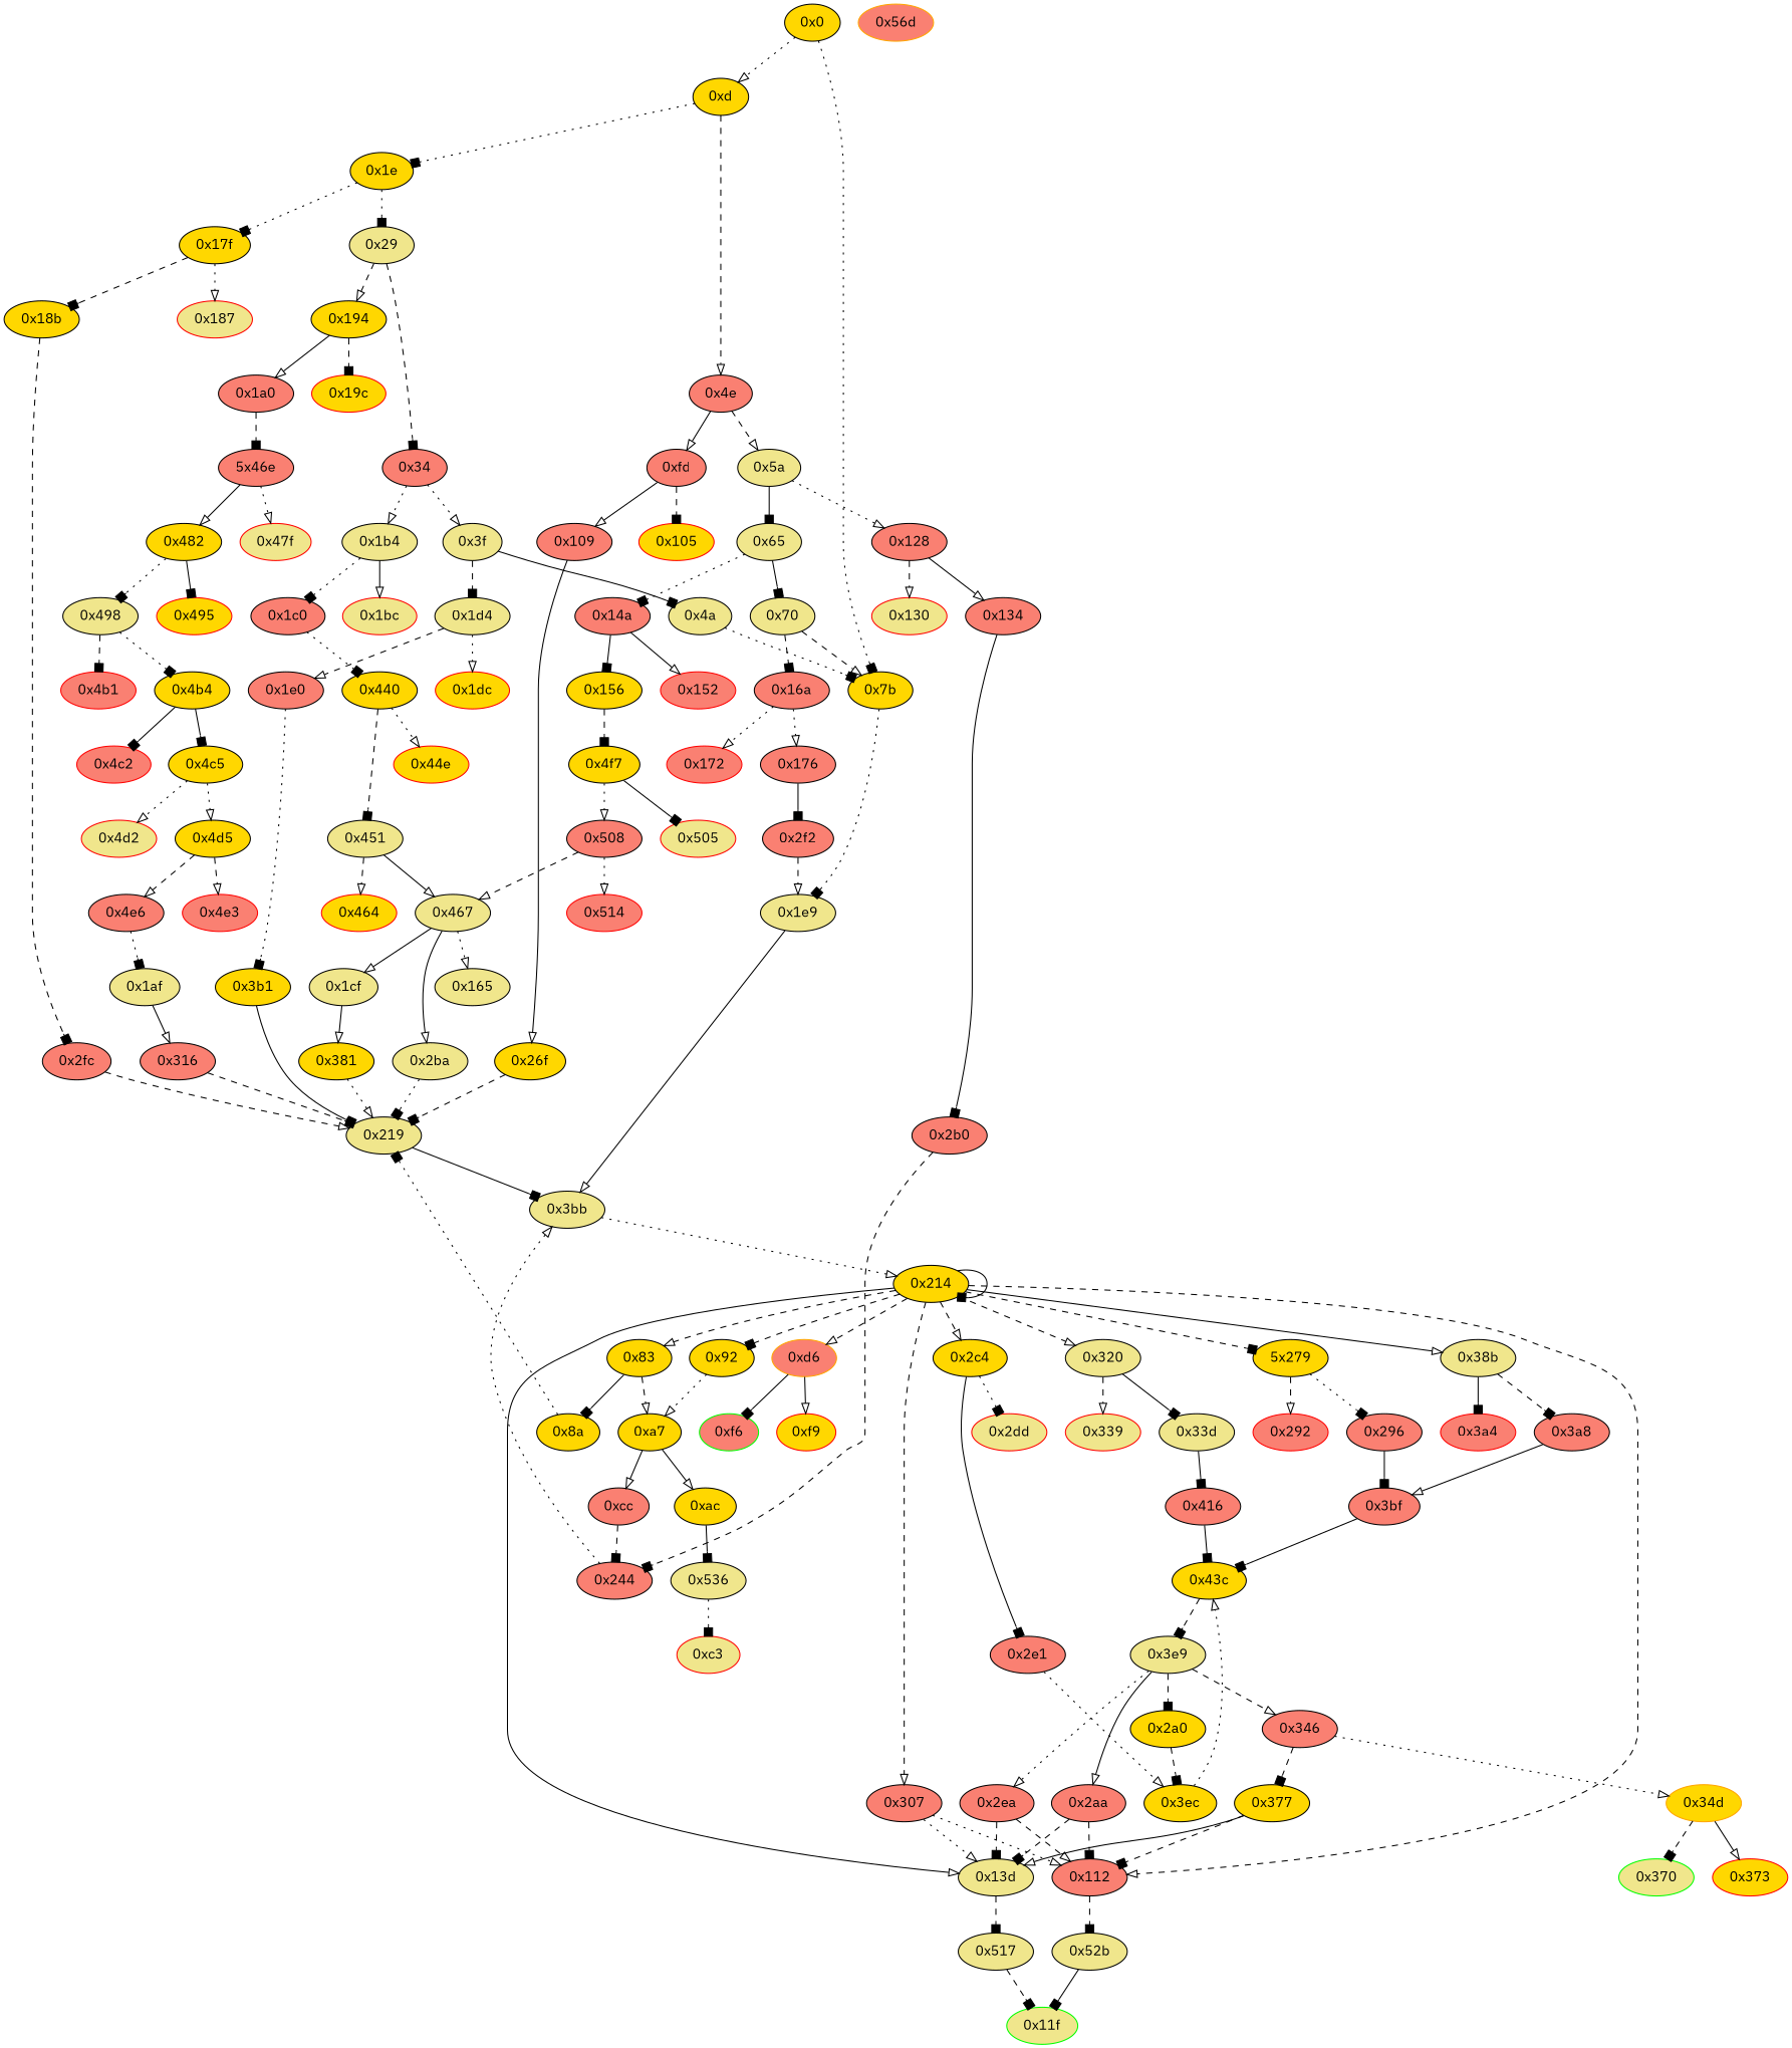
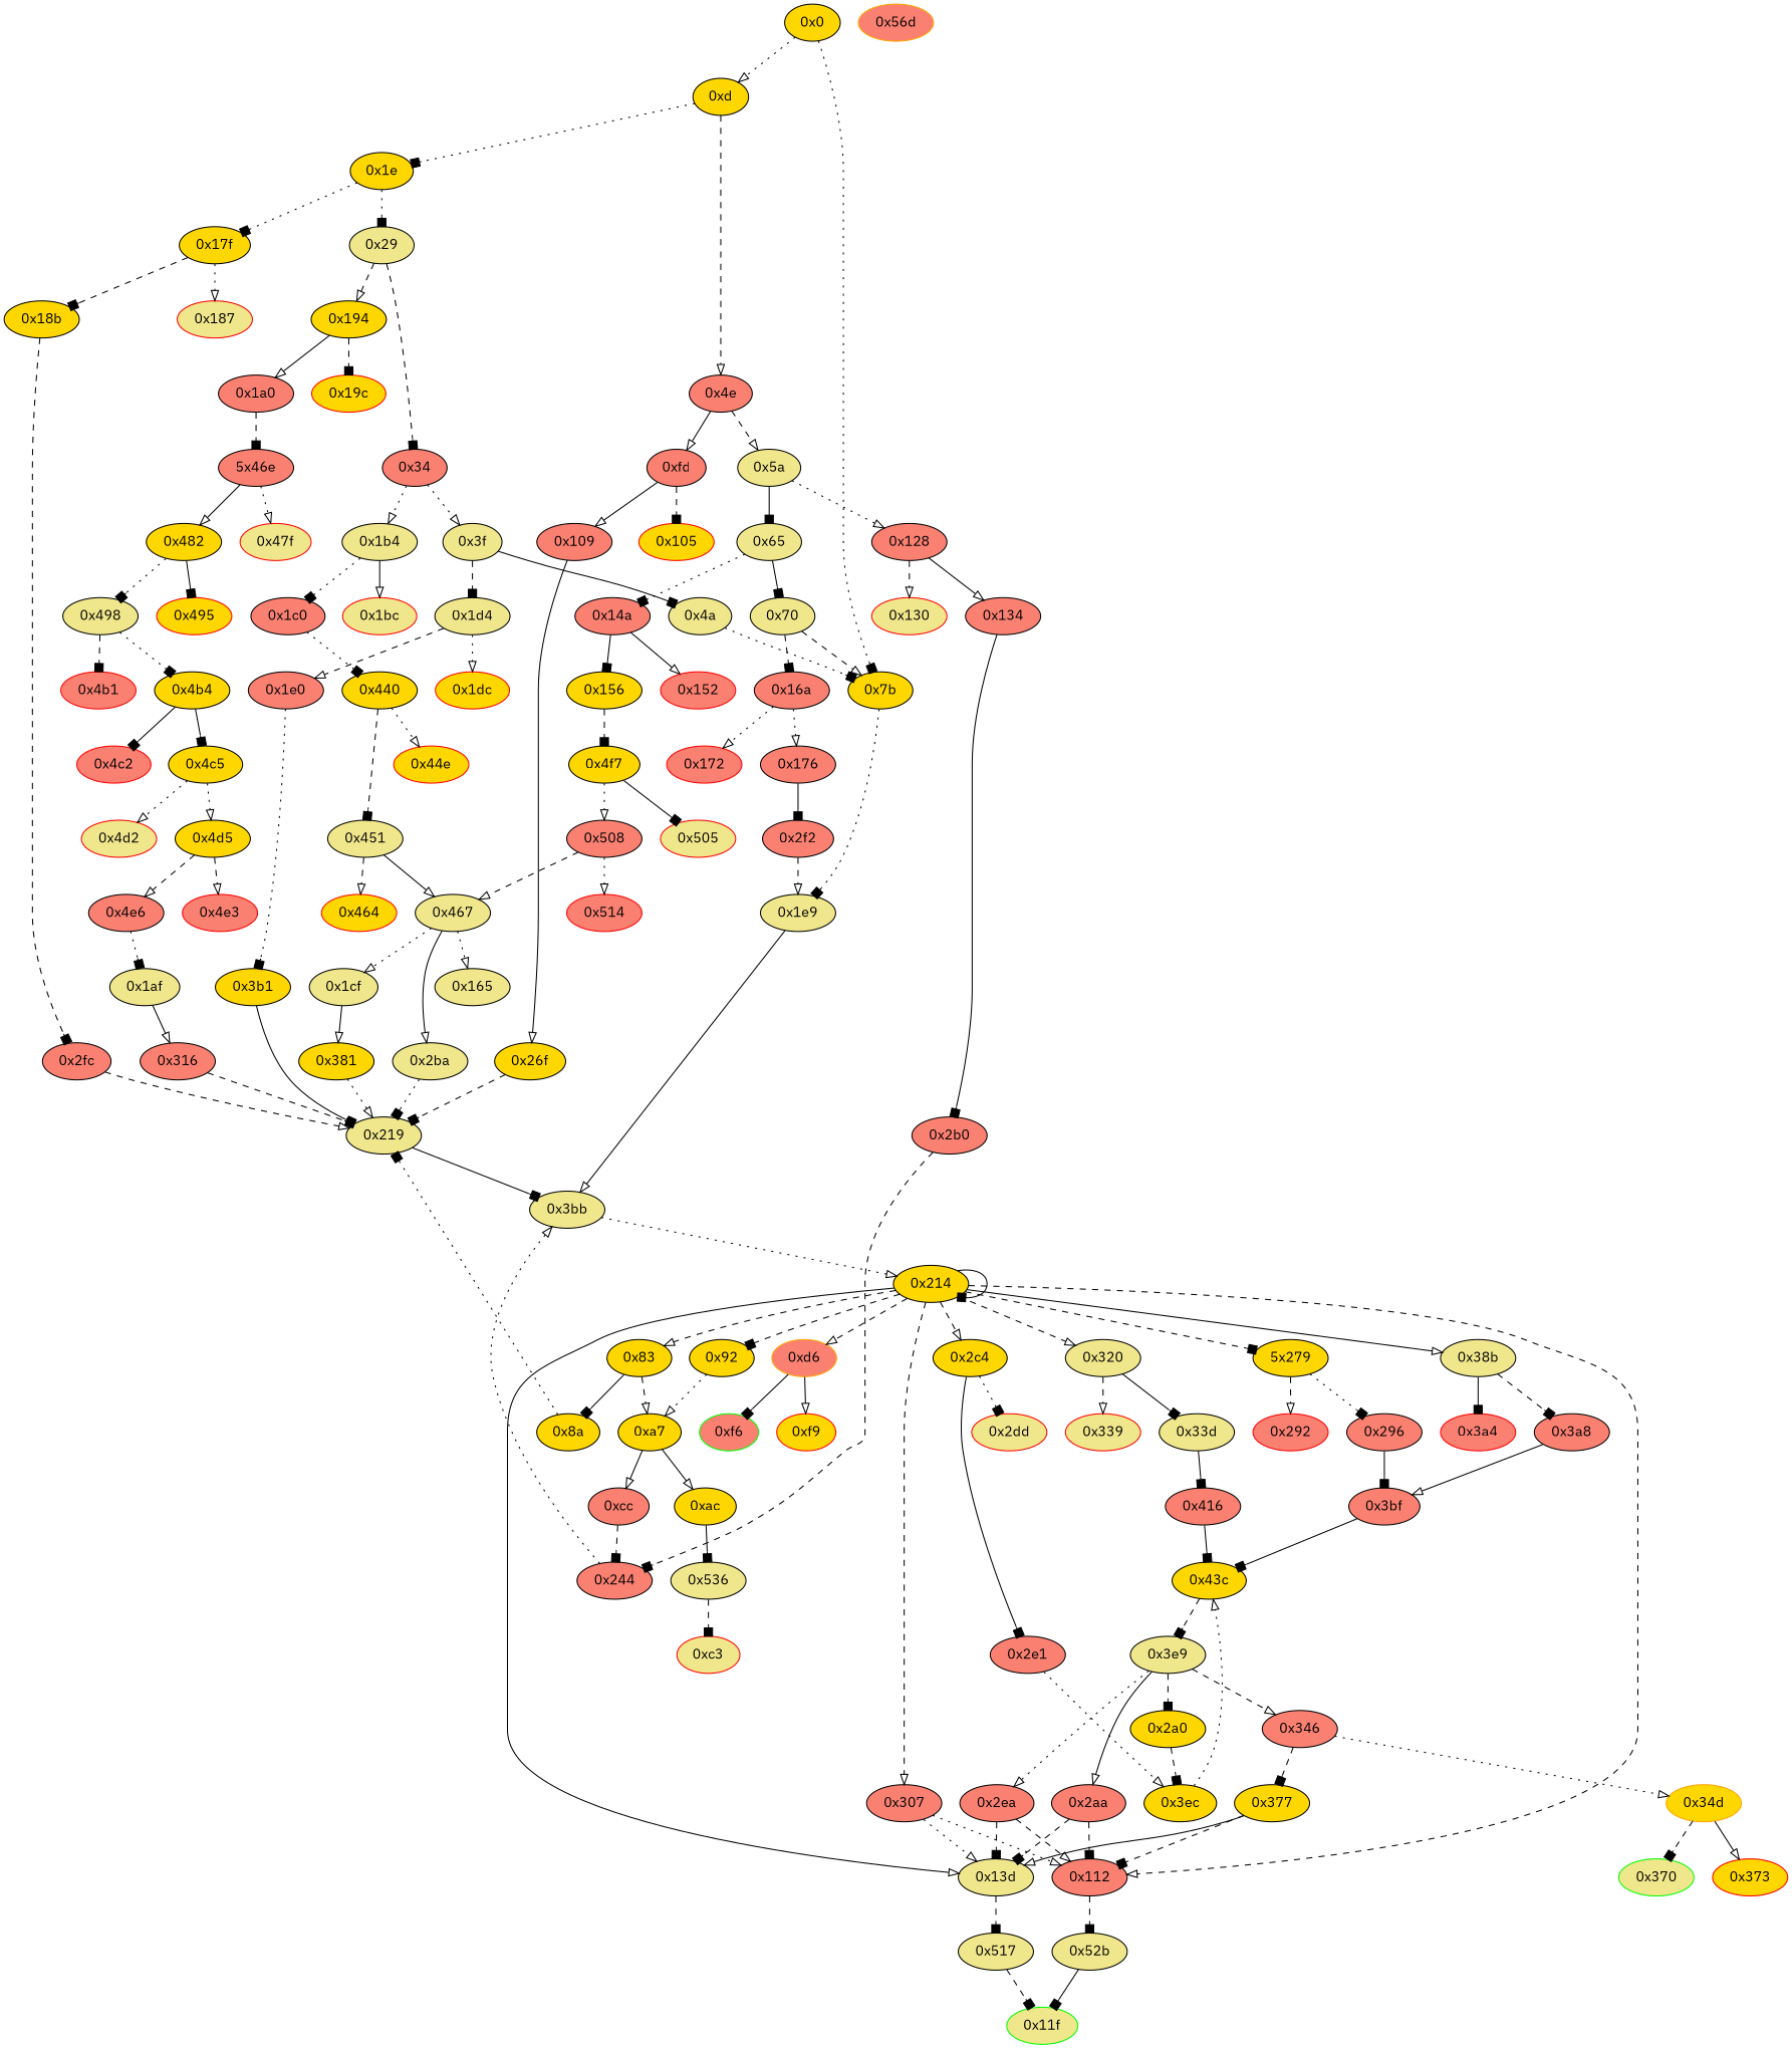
  digraph {
    fontname="IBM Plex Sans"
    node [fillcolor=salmon fontname="IBM Plex Sans" style=filled]
    edge [arrowhead=box fontname="IBM Plex Sans" style=dashed]
    "0x440" [fillcolor=gold]
    "0x451" [fillcolor=khaki]
    "0x44e" [color=red fillcolor=gold]
    "0x464" [color=red fillcolor=gold]
    "0x467" [fillcolor=khaki]
    "0xcc"
    "0x244"
    "0x3bb" [fillcolor=khaki]
    "0x152" [color=red]
    "0x14a"
    "0x156" [fillcolor=gold]
    "0x4f7" [fillcolor=gold]
    "0xd" [fillcolor=gold]
    "0x1e" [fillcolor=gold]
    "0x4e"
    "0x17f" [fillcolor=gold]
    "0x29" [fillcolor=khaki]
    "0xfd"
    "0x5a" [fillcolor=khaki]
    "0xd6" [color=orange]
    "0xf9" [color=red fillcolor=gold]
    "0xf6" [color=green]
    "0x219" [fillcolor=khaki]
    "0x2fc"
    "0x18b" [fillcolor=gold]
    "0x187" [color=red fillcolor=khaki]
    "0x3e9" [fillcolor=khaki]
    "0x2aa"
    "0x346"
    "0x2ea"
    "0x2a0" [fillcolor=gold]
    "0x13d" [fillcolor=khaki]
    "0x112"
    "0x377" [fillcolor=gold]
    "0x34d" [color=orange fillcolor=gold]
    "0x3ec" [fillcolor=gold]
    "0x536" [fillcolor=khaki]
    "0xc3" [color=red fillcolor=khaki]
    "0x0" [fillcolor=gold]
    "0x7b" [fillcolor=gold]
    "0x1e9" [fillcolor=khaki]
    "0x4c5" [fillcolor=gold]
    "0x4d2" [color=red fillcolor=khaki]
    "0x4d5" [fillcolor=gold]
    "0x4e6"
    "0x4e3" [color=red]
    "0x172" [color=red]
    "0x16a"
    "0x176"
    "0x2f2"
    "0x83" [fillcolor=gold]
    "0xa7" [fillcolor=gold]
    "0x8a" [fillcolor=gold]
    "0xac" [fillcolor=gold]
    "0x4c2" [color=red]
    "0x92" [fillcolor=gold]
    "0x214" [fillcolor=gold]
    "0x307"
    "0x320" [fillcolor=khaki]
    n60 [fillcolor=gold label="5x279"]
    "0x38b" [fillcolor=khaki]
    "0x2c4" [fillcolor=gold]
    "0x2ba" [fillcolor=khaki]
    "0x165" [fillcolor=khaki]
    "0x1cf" [fillcolor=khaki]
    "0x517" [fillcolor=khaki]
    "0x52b" [fillcolor=khaki]
    n68 [label="5x46e"]
    "0x47f" [color=red fillcolor=khaki]
    "0x482" [fillcolor=gold]
    "0x495" [color=red fillcolor=gold]
    "0x498" [fillcolor=khaki]
    "0x3a4" [color=red]
    "0x1b4" [fillcolor=khaki]
    "0x1c0"
    "0x1bc" [color=red fillcolor=khaki]
    "0x26f" [fillcolor=gold]
    "0x3b1" [fillcolor=gold]
    "0x1e0"
    "0x370" [color=green fillcolor=khaki]
    "0x1af" [fillcolor=khaki]
    "0x316"
    "0x339" [color=red fillcolor=khaki]
    "0x33d" [fillcolor=khaki]
    "0x416"
    "0x505" [color=red fillcolor=khaki]
    "0x508"
    "0x11f" [color=green fillcolor=khaki]
    "0x43c" [fillcolor=gold]
    "0x4b1" [color=red]
    "0x373" [color=red fillcolor=gold]
    "0x130" [color=red fillcolor=khaki]
    "0x128"
    "0x134"
    "0x2b0"
    "0x4b4" [fillcolor=gold]
    "0x296"
    "0x292" [color=red]
    "0x3a8"
    "0x2dd" [color=red fillcolor=khaki]
    "0x2e1"
    "0x4a" [fillcolor=khaki]
    "0x3bf"
    "0x1d4" [fillcolor=khaki]
    "0x1dc" [color=red fillcolor=gold]
    "0x194" [fillcolor=gold]
    "0x34"
    "0x1a0"
    "0x19c" [color=red fillcolor=gold]
    "0x3f" [fillcolor=khaki]
    "0x105" [color=red fillcolor=gold]
    "0x109"
    "0x381" [fillcolor=gold]
    "0x514" [color=red]
    "0x65" [fillcolor=khaki]
    "0x70" [fillcolor=khaki]
    "0x56d" [color=orange]
    "0x440" -> "0x451"
    "0x440" -> "0x44e" [arrowhead=onormal style=dotted]
    "0x451" -> "0x464" [arrowhead=onormal]
    "0x451" -> "0x467" [arrowhead=onormal style=solid]
    "0x467" -> "0x2ba" [arrowhead=onormal style=solid]
    "0x467" -> "0x165" [arrowhead=onormal style=dotted]
-   "0x467" -> "0x1cf" [arrowhead=onormal style=solid]
+   "0x467" -> "0x1cf" [arrowhead=onormal style=dotted]
    "0xcc" -> "0x244"
    "0x244" -> "0x3bb" [arrowhead=onormal style=dotted]
    "0x3bb" -> "0x214" [arrowhead=onormal style=dotted]
    "0x14a" -> "0x152" [arrowhead=onormal style=solid]
    "0x14a" -> "0x156" [style=solid]
    "0x156" -> "0x4f7"
    "0x4f7" -> "0x505" [style=solid]
    "0x4f7" -> "0x508" [arrowhead=onormal style=dotted]
    "0xd" -> "0x1e" [style=dotted]
    "0xd" -> "0x4e" [arrowhead=onormal]
    "0x1e" -> "0x17f" [style=dotted]
    "0x1e" -> "0x29" [style=dotted]
    "0x4e" -> "0xfd" [arrowhead=onormal style=solid]
    "0x4e" -> "0x5a" [arrowhead=onormal]
    "0x17f" -> "0x18b"
    "0x17f" -> "0x187" [arrowhead=onormal style=dotted]
    "0x29" -> "0x194" [arrowhead=onormal]
    "0x29" -> "0x34"
    "0xfd" -> "0x105"
    "0xfd" -> "0x109" [arrowhead=onormal style=solid]
    "0x5a" -> "0x128" [arrowhead=onormal style=dotted]
    "0x5a" -> "0x65" [style=solid]
    "0xd6" -> "0xf9" [arrowhead=onormal style=solid]
    "0xd6" -> "0xf6" [style=solid]
    "0x219" -> "0x3bb" [style=solid]
    "0x2fc" -> "0x219" [arrowhead=onormal]
    "0x18b" -> "0x2fc"
    "0x3e9" -> "0x2aa" [arrowhead=onormal style=solid]
    "0x3e9" -> "0x346" [arrowhead=onormal]
    "0x3e9" -> "0x2ea" [arrowhead=onormal style=dotted]
    "0x3e9" -> "0x2a0"
    "0x2aa" -> "0x13d"
    "0x2aa" -> "0x112"
    "0x346" -> "0x377"
    "0x346" -> "0x34d" [arrowhead=onormal style=dotted]
    "0x2ea" -> "0x13d"
    "0x2ea" -> "0x112" [arrowhead=onormal]
    "0x2a0" -> "0x3ec"
    "0x13d" -> "0x517"
    "0x112" -> "0x52b"
    "0x377" -> "0x13d" [arrowhead=onormal style=solid]
    "0x377" -> "0x112"
    "0x34d" -> "0x370"
    "0x34d" -> "0x373" [arrowhead=onormal style=solid]
    "0x3ec" -> "0x43c" [arrowhead=onormal style=dotted]
-   "0x536" -> "0xc3" [style=dotted]
+   "0x536" -> "0xc3"
    "0x0" -> "0xd" [arrowhead=onormal style=dotted]
    "0x0" -> "0x7b" [style=dotted]
    "0x7b" -> "0x1e9" [style=dotted]
    "0x1e9" -> "0x3bb" [arrowhead=onormal style=solid]
    "0x4c5" -> "0x4d2" [arrowhead=onormal style=dotted]
    "0x4c5" -> "0x4d5" [arrowhead=onormal style=dotted]
    "0x4d5" -> "0x4e6" [arrowhead=onormal]
    "0x4d5" -> "0x4e3" [arrowhead=onormal]
    "0x4e6" -> "0x1af" [style=dotted]
    "0x16a" -> "0x172" [arrowhead=onormal style=dotted]
    "0x16a" -> "0x176" [arrowhead=onormal style=dotted]
    "0x176" -> "0x2f2" [style=solid]
    "0x2f2" -> "0x1e9" [arrowhead=onormal]
    "0x83" -> "0xa7" [arrowhead=onormal]
    "0x83" -> "0x8a" [style=solid]
    "0xa7" -> "0xcc" [arrowhead=onormal style=solid]
    "0xa7" -> "0xac" [arrowhead=onormal style=solid]
    "0x8a" -> "0x219" [style=dotted]
    "0xac" -> "0x536" [style=solid]
    "0x92" -> "0xa7" [arrowhead=onormal style=dotted]
    "0x214" -> "0xd6" [arrowhead=onormal]
    "0x214" -> "0x13d" [arrowhead=onormal style=solid]
    "0x214" -> "0x112" [arrowhead=onormal]
    "0x214" -> "0x83" [arrowhead=onormal]
    "0x214" -> "0x92"
    "0x214" -> "0x214" [style=solid]
    "0x214" -> "0x307" [arrowhead=onormal]
    "0x214" -> "0x320" [arrowhead=onormal]
    "0x214" -> n60
    "0x214" -> "0x38b" [arrowhead=onormal style=solid]
    "0x214" -> "0x2c4" [arrowhead=onormal]
    "0x307" -> "0x13d" [arrowhead=onormal style=dotted]
    "0x307" -> "0x112" [arrowhead=onormal style=dotted]
    "0x320" -> "0x339" [arrowhead=onormal]
    "0x320" -> "0x33d" [style=solid]
    n60 -> "0x296" [style=dotted]
    n60 -> "0x292" [arrowhead=onormal]
    "0x38b" -> "0x3a4" [style=solid]
    "0x38b" -> "0x3a8"
    "0x2c4" -> "0x2dd" [style=dotted]
    "0x2c4" -> "0x2e1" [style=solid]
    "0x2ba" -> "0x219" [style=dotted]
    "0x1cf" -> "0x381" [arrowhead=onormal style=solid]
    "0x517" -> "0x11f"
    "0x52b" -> "0x11f" [style=solid]
    n68 -> "0x47f" [arrowhead=onormal style=dotted]
    n68 -> "0x482" [arrowhead=onormal style=solid]
    "0x482" -> "0x495" [style=solid]
    "0x482" -> "0x498" [style=dotted]
    "0x498" -> "0x4b1"
    "0x498" -> "0x4b4" [style=dotted]
    "0x1b4" -> "0x1c0" [style=dotted]
    "0x1b4" -> "0x1bc" [arrowhead=onormal style=solid]
    "0x1c0" -> "0x440" [style=dotted]
    "0x26f" -> "0x219"
    "0x3b1" -> "0x219" [style=solid]
    "0x1e0" -> "0x3b1" [style=dotted]
    "0x1af" -> "0x316" [arrowhead=onormal style=solid]
    "0x316" -> "0x219"
    "0x33d" -> "0x416" [style=solid]
    "0x416" -> "0x43c" [style=solid]
    "0x508" -> "0x467" [arrowhead=onormal]
    "0x508" -> "0x514" [arrowhead=onormal style=dotted]
    "0x43c" -> "0x3e9"
    "0x128" -> "0x130" [arrowhead=onormal]
    "0x128" -> "0x134" [arrowhead=onormal style=solid]
    "0x134" -> "0x2b0" [style=solid]
    "0x2b0" -> "0x244"
    "0x4b4" -> "0x4c5" [style=solid]
    "0x4b4" -> "0x4c2" [style=solid]
    "0x296" -> "0x3bf" [style=solid]
    "0x3a8" -> "0x3bf" [arrowhead=onormal style=solid]
    "0x2e1" -> "0x3ec" [arrowhead=onormal style=dotted]
    "0x4a" -> "0x7b" [style=dotted]
    "0x3bf" -> "0x43c" [style=solid]
    "0x1d4" -> "0x1e0" [arrowhead=onormal]
    "0x1d4" -> "0x1dc" [arrowhead=onormal style=dotted]
    "0x194" -> "0x1a0" [arrowhead=onormal style=solid]
    "0x194" -> "0x19c"
    "0x34" -> "0x1b4" [arrowhead=onormal style=dotted]
    "0x34" -> "0x3f" [arrowhead=onormal style=dotted]
    "0x1a0" -> n68
    "0x3f" -> "0x4a" [style=solid]
    "0x3f" -> "0x1d4"
    "0x109" -> "0x26f" [arrowhead=onormal style=solid]
    "0x381" -> "0x219" [arrowhead=onormal style=dotted]
    "0x65" -> "0x14a" [style=dotted]
    "0x65" -> "0x70" [style=solid]
    "0x70" -> "0x7b" [arrowhead=onormal]
    "0x70" -> "0x16a"
  }
